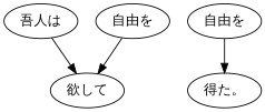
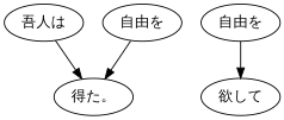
  digraph {
    fontname="Liberation Serif"
    node [fontname="Liberation Serif"]
    edge [fontname="Liberation Serif"]
    n1 [label="吾人は"]
    n2 [label="得た。"]
    n3 [label="自由を"]
    n4 [label="欲して"]
    n5 [label="自由を"]
-   n1 -> n4
+   n1 -> n2
    n3 -> n4
    n5 -> n2
  }
